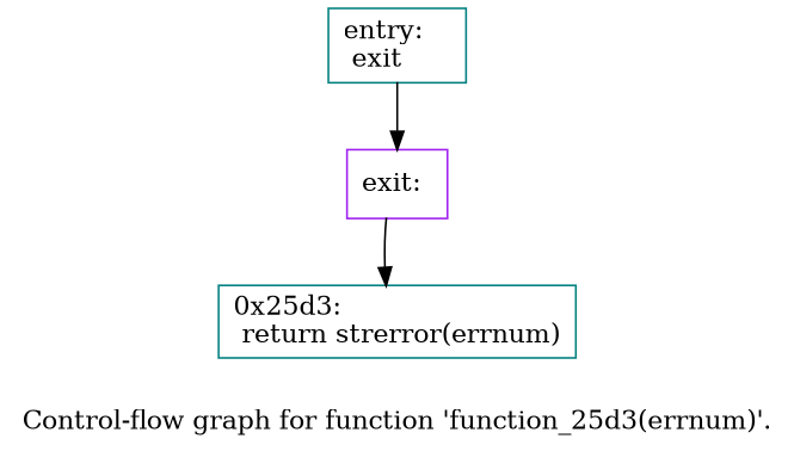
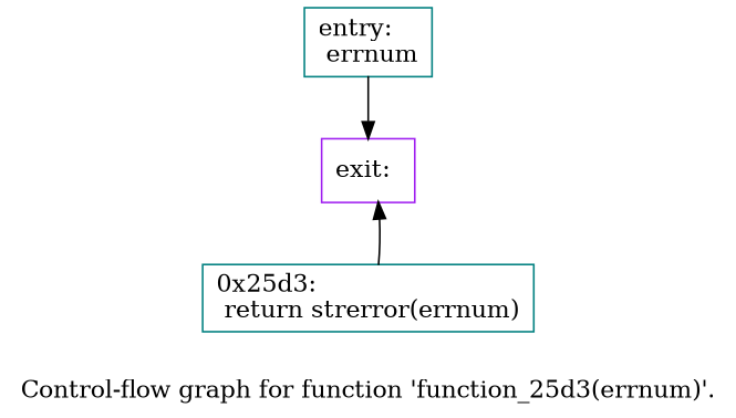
  digraph {
    label="Control-flow graph for function 'function_25d3(errnum)'."
    node [color=teal shape=record]
-   n1 [label="{entry:\l  exit\l}"]
+   n1 [label="{entry:\l  errnum\l}"]
    n2 [color=purple label="{exit:\l}"]
    n3 [label="{0x25d3:\l  return strerror(errnum)\l}"]
    n1 -> n2
-   n2 -> n3
+   n3 -> n2
  }
